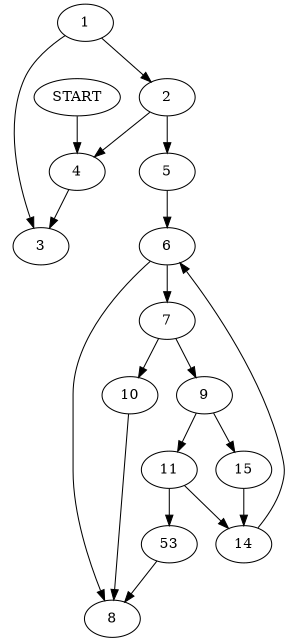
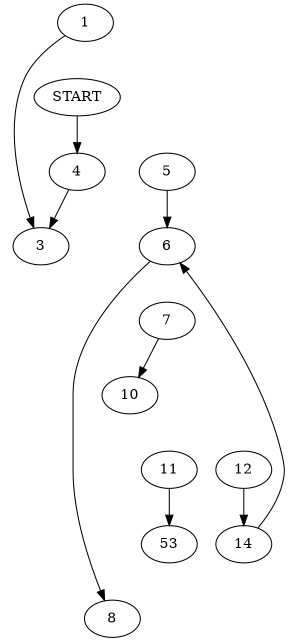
  digraph {
    n1 [label=START]
    4
    1
-   2
    3
    5
    6
    7
    8
-   9
    10
    11
-   12 [label=15]
+   12
    n14 [label=53]
    14
    n1 -> 4
    4 -> 3
-   1 -> 2
    1 -> 3
-   2 -> 4
-   2 -> 5
    5 -> 6
-   6 -> 7
    6 -> 8
-   7 -> 9
    7 -> 10
-   9 -> 11
-   9 -> 12
-   10 -> 8
    11 -> n14
-   11 -> 14
    12 -> 14
-   n14 -> 8
    14 -> 6
  }
